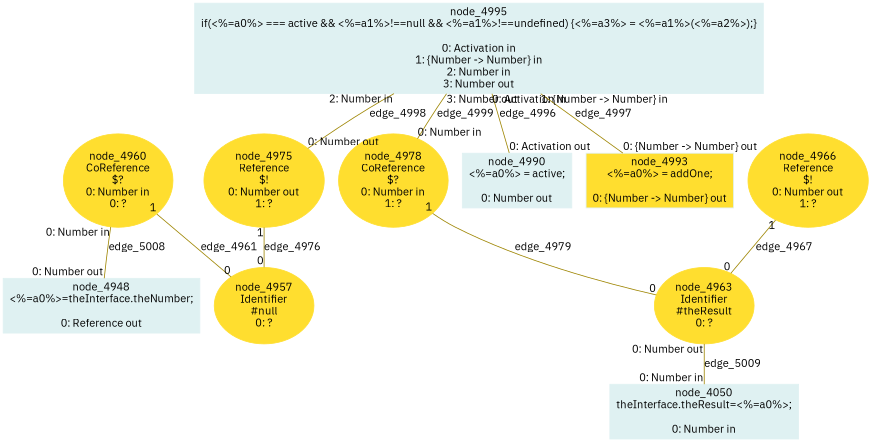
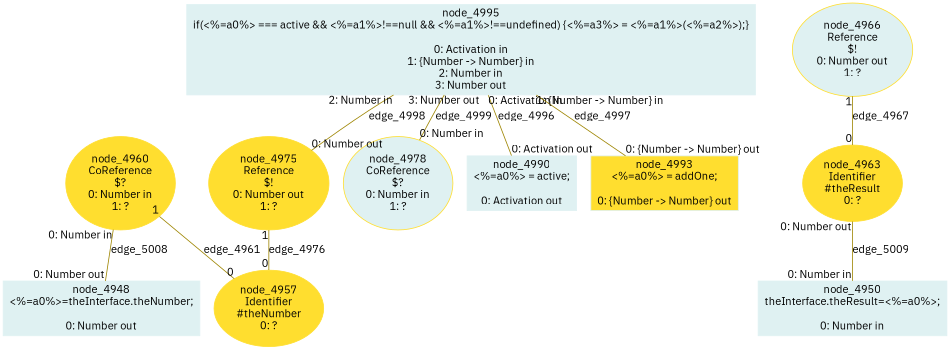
  digraph {
    fontname="IBM Plex Sans"
    node [color="#ffde2f" fontname="IBM Plex Sans" shape=ellipse style=filled]
    edge [arrowHead=none arrowsize=1 color="#9d8400" dir=none fontname="IBM Plex Sans" headlabel=0 taillabel=1]
-   n1 [color="#dff1f2" label="node_4948\n<%=a0%>=theInterface.theNumber;\n\n0: Reference out" shape=box]
-   n2 [color="#dff1f2" label="node_4050\ntheInterface.theResult=<%=a0%>;\n\n0: Number in" shape=box]
-   n3 [label="node_4957\nIdentifier\n#null\n0: ?"]
-   n4 [label="node_4960\nCoReference\n$?\n0: Number in\n0: ?"]
+   n1 [color="#dff1f2" label="node_4948\n<%=a0%>=theInterface.theNumber;\n\n0: Number out" shape=box]
+   n2 [color="#dff1f2" label="node_4950\ntheInterface.theResult=<%=a0%>;\n\n0: Number in" shape=box]
+   n3 [label="node_4957\nIdentifier\n#theNumber\n0: ?"]
+   n4 [label="node_4960\nCoReference\n$?\n0: Number in\n1: ?"]
    n5 [label="node_4963\nIdentifier\n#theResult\n0: ?"]
-   n6 [label="node_4966\nReference\n$!\n0: Number out\n1: ?"]
+   n6 [label="node_4966\nReference\n$!\n0: Number out\n1: ?" fillcolor="#dff1f2"]
    n7 [label="node_4975\nReference\n$!\n0: Number out\n1: ?"]
-   n8 [label="node_4978\nCoReference\n$?\n0: Number in\n1: ?"]
-   n9 [color="#dff1f2" label="node_4990\n<%=a0%> = active;\n\n0: Number out" shape=box]
+   n8 [label="node_4978\nCoReference\n$?\n0: Number in\n1: ?" fillcolor="#dff1f2"]
+   n9 [color="#dff1f2" label="node_4990\n<%=a0%> = active;\n\n0: Activation out" shape=box]
    n10 [color="#dff1f2" fillcolor="#ffde2f" label="node_4993\n<%=a0%> = addOne;\n\n0: {Number -> Number} out" shape=box]
    n11 [color="#dff1f2" label="node_4995\nif(<%=a0%> === active && <%=a1%>!==null && <%=a1%>!==undefined) {<%=a3%> = <%=a1%>(<%=a2%>);}\n\n0: Activation in\n1: {Number -> Number} in\n2: Number in\n3: Number out" shape=box]
    n4 -> n1 [headlabel="0: Number out" label=edge_5008 taillabel="0: Number in"]
    n4 -> n3 [label=edge_4961]
    n5 -> n2 [headlabel="0: Number in" label=edge_5009 taillabel="0: Number out"]
    n6 -> n5 [label=edge_4967]
    n7 -> n3 [label=edge_4976]
-   n8 -> n5 [label=edge_4979]
    n11 -> n7 [headlabel="0: Number out" label=edge_4998 taillabel="2: Number in"]
    n11 -> n8 [headlabel="0: Number in" label=edge_4999 taillabel="3: Number out"]
    n11 -> n9 [headlabel="0: Activation out" label=edge_4996 taillabel="0: Activation in"]
    n11 -> n10 [headlabel="0: {Number -> Number} out" label=edge_4997 taillabel="1: {Number -> Number} in"]
  }
